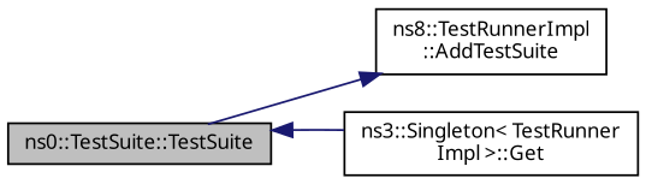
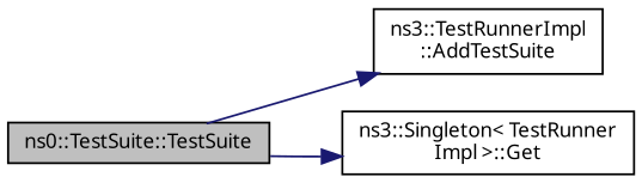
  digraph {
    fontname="Noto Sans"
    rankdir=LR
    node [color=black fillcolor=white fontname="Noto Sans" fontsize=10 shape=record style=filled]
    edge [color=midnightblue fontname="Noto Sans" fontsize=10 labelfontname=Helvetica labelfontsize=10 style=solid]
    n1 [fillcolor=grey75 fontcolor=black height=0.2 label="ns0::TestSuite::TestSuite" width=0.4]
-   n2 [height=0.2 label="ns8::TestRunnerImpl\l::AddTestSuite" width=0.4]
+   n2 [height=0.2 label="ns3::TestRunnerImpl\l::AddTestSuite" width=0.4]
    n3 [height=0.2 label="ns3::Singleton\< TestRunner\lImpl \>::Get" width=0.4]
    n1 -> n2
-   n3 -> n1
+   n1 -> n3
  }
